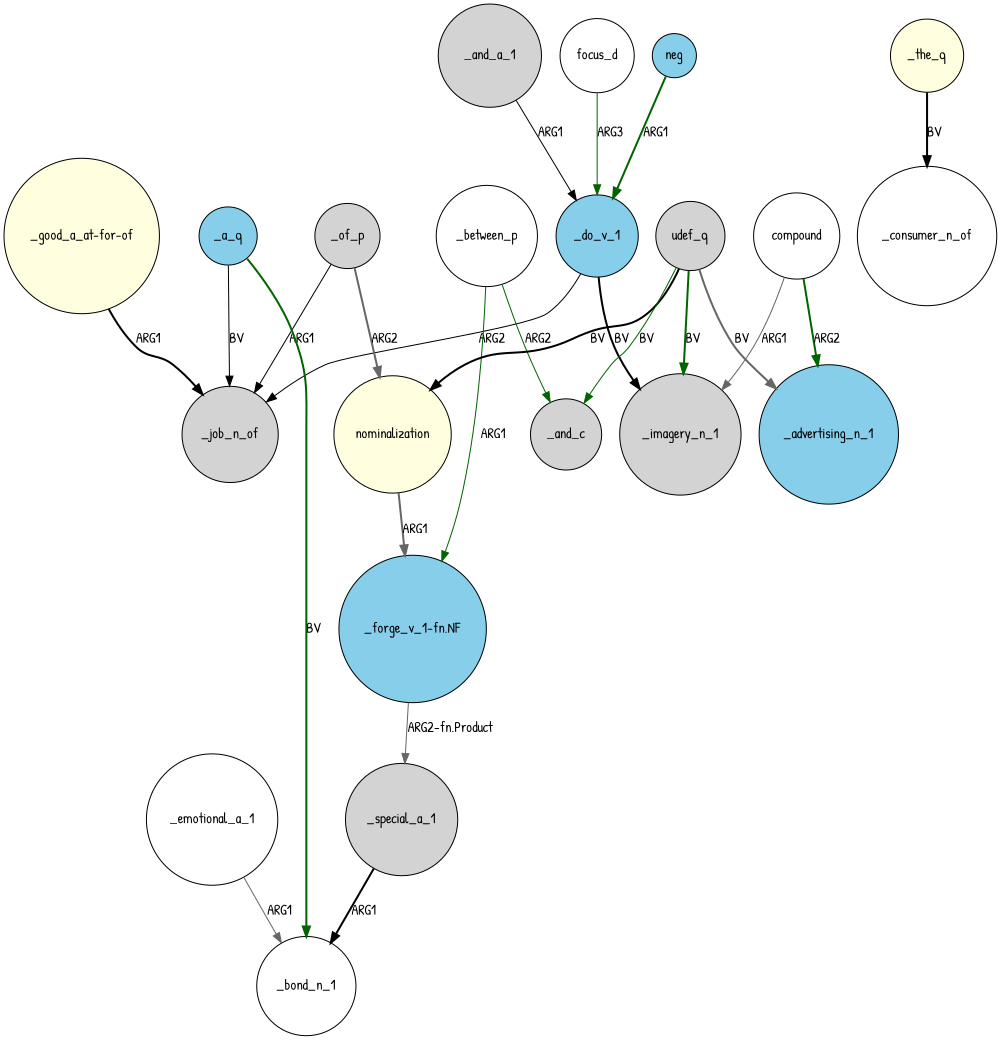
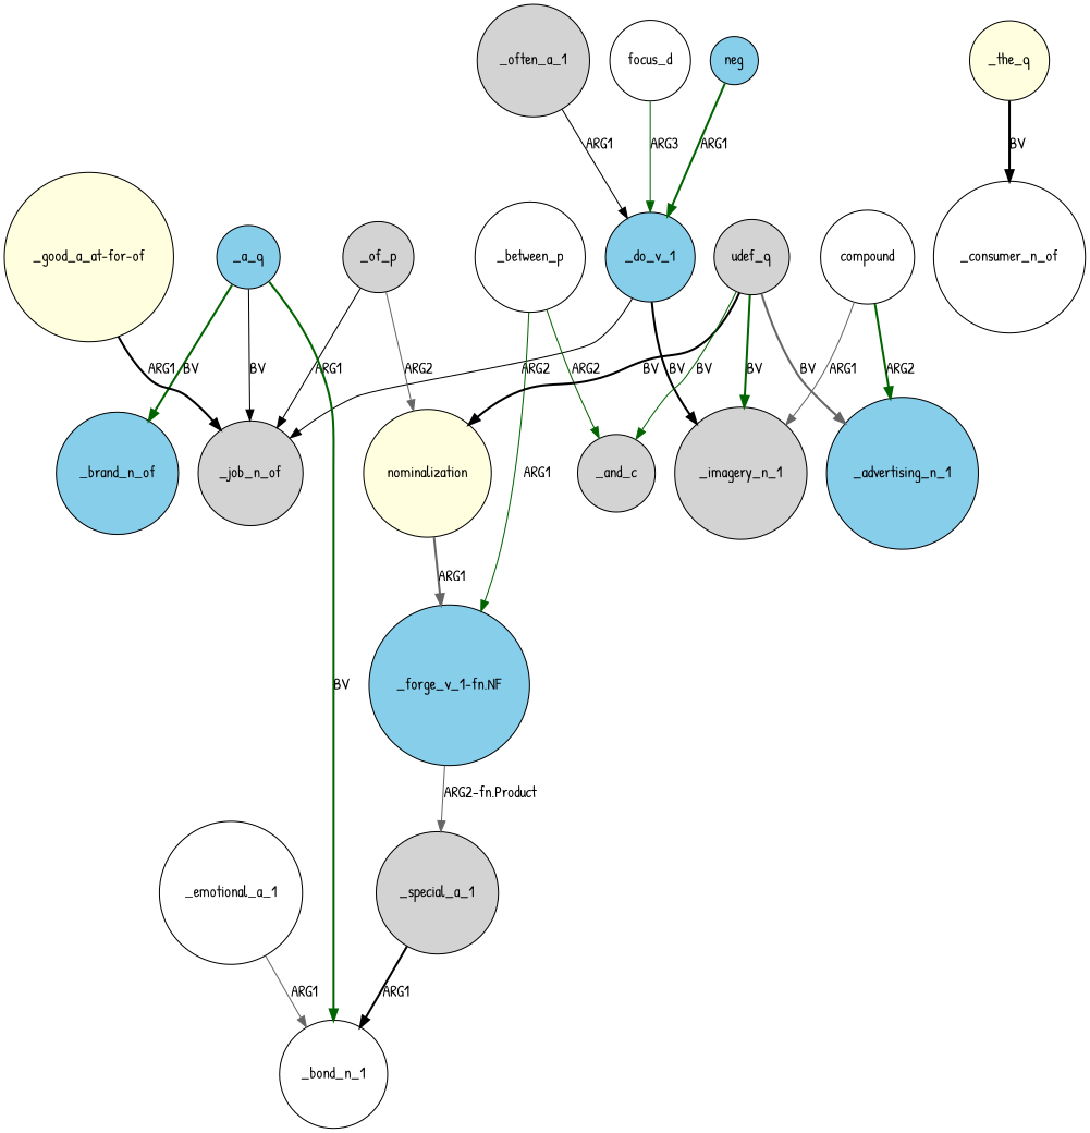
  digraph {
    fontname="Patrick Hand"
    node [fillcolor=lightgrey fontname="Patrick Hand" shape=circle style=filled]
    edge [color=black fontname="Patrick Hand" style=bold]
    _do_v_1 [fillcolor=skyblue]
-   _often_a_1 [label=_and_a_1]
+   _often_a_1
    _job_n_of
    _imagery_n_1
    _of_p
    nominalization [fillcolor=lightyellow]
    "_forge_v_1-fn.NF" [fillcolor=skyblue]
    _emotional_a_1 [fillcolor=white]
    _bond_n_1 [fillcolor=white]
    _special_a_1
    _a_q [fillcolor=skyblue]
+   _brand_n_of [fillcolor=skyblue]
    _between_p [fillcolor=white]
    _and_c
    udef_q
    _advertising_n_1 [fillcolor=skyblue]
    focus_d [fillcolor=white]
    neg [fillcolor=skyblue]
    compound [fillcolor=white]
    _the_q [fillcolor=lightyellow]
    _consumer_n_of [fillcolor=white]
    "_good_a_at-for-of" [fillcolor=lightyellow]
    _do_v_1 -> _job_n_of [label=ARG2 style=solid]
    _do_v_1 -> _imagery_n_1 [label=BV]
    _often_a_1 -> _do_v_1 [label=ARG1 style=solid]
    _of_p -> _job_n_of [label=ARG1 style=solid]
-   _of_p -> nominalization [color=gray40 label=ARG2]
+   _of_p -> nominalization [color=gray40 label=ARG2 style=solid]
    nominalization -> "_forge_v_1-fn.NF" [color=gray40 label=ARG1]
    "_forge_v_1-fn.NF" -> _special_a_1 [color=gray40 label="ARG2-fn.Product" style=solid]
    _emotional_a_1 -> _bond_n_1 [color=gray40 label=ARG1 style=solid]
    _special_a_1 -> _bond_n_1 [label=ARG1]
    _a_q -> _job_n_of [label=BV style=solid]
    _a_q -> _bond_n_1 [color=darkgreen label=BV]
+   _a_q -> _brand_n_of [color=darkgreen label=BV]
    _between_p -> "_forge_v_1-fn.NF" [color=darkgreen label=ARG1 style=solid]
    _between_p -> _and_c [color=darkgreen label=ARG2 style=solid]
    udef_q -> _imagery_n_1 [color=darkgreen label=BV]
    udef_q -> nominalization [label=BV]
    udef_q -> _and_c [color=darkgreen label=BV style=solid]
    udef_q -> _advertising_n_1 [color=gray40 label=BV]
    focus_d -> _do_v_1 [color=darkgreen label=ARG3 style=solid]
    neg -> _do_v_1 [color=darkgreen label=ARG1]
    compound -> _imagery_n_1 [color=gray40 label=ARG1 style=solid]
    compound -> _advertising_n_1 [color=darkgreen label=ARG2]
    _the_q -> _consumer_n_of [label=BV]
    "_good_a_at-for-of" -> _job_n_of [label=ARG1]
  }
